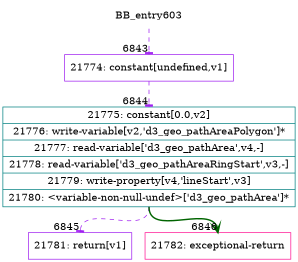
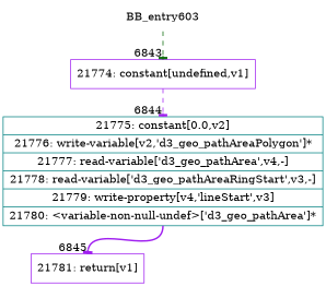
  digraph {
    rankdir=TD
    node [color=purple shape=record]
    edge [arrowhead=tee color=darkgreen headport=n style=dashed tailport=s]
    n1 [label=BB_entry603 shape=none]
    n2 [label="{21774: constant[undefined,v1]}"]
    n3 [color=teal label="{21775: constant[0.0,v2]|21776: write-variable[v2,'d3_geo_pathAreaPolygon']*|21777: read-variable['d3_geo_pathArea',v4,-]|21778: read-variable['d3_geo_pathAreaRingStart',v3,-]|21779: write-property[v4,'lineStart',v3]|21780: \<variable-non-null-undef\>['d3_geo_pathArea']*}"]
    n4 [label="{21781: return[v1]}"]
-   n5 [color=deeppink label="{21782: exceptional-return}"]
-   n1 -> n2 [color=purple headlabel="    6843"]
+   n1 -> n2 [headlabel="    6843"]
    n2 -> n3 [color=purple headlabel="      6844"]
-   n3 -> n4 [color=purple headlabel="      6845"]
-   n3 -> n5 [arrowhead=vee headlabel="      6846" style=bold]
+   n3 -> n4 [color=purple headlabel="      6845" style=bold]
  }
